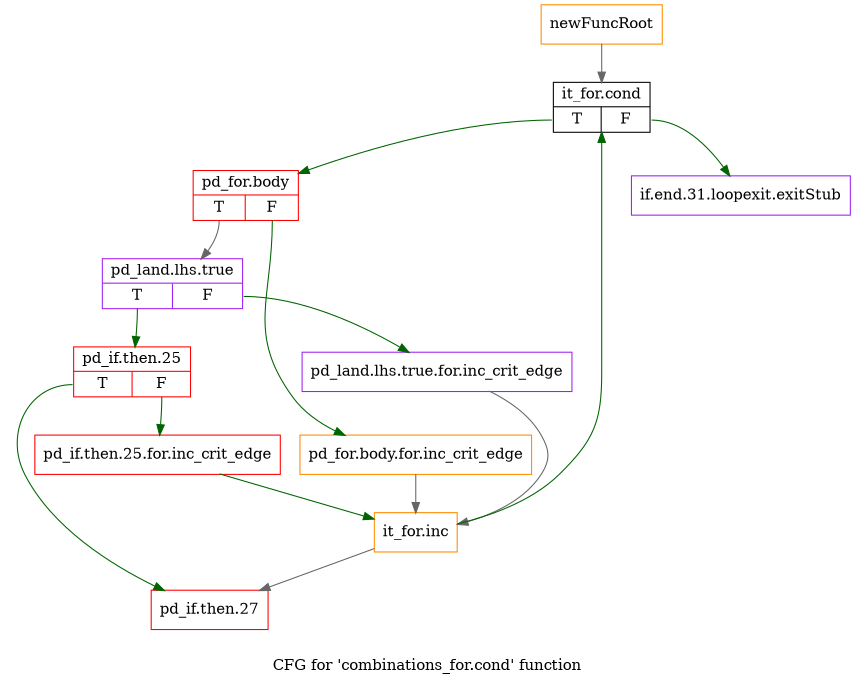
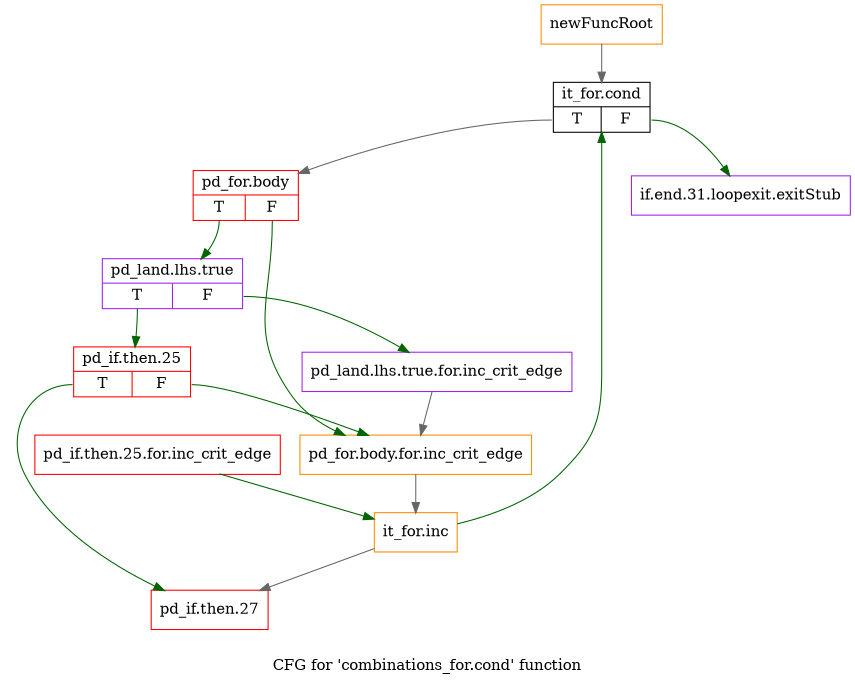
  digraph {
    label="CFG for 'combinations_for.cond' function"
    node [color=red shape=record]
    edge [color=darkgreen]
    n1 [color=darkorange label="{newFuncRoot}"]
    n2 [color=black label="{it_for.cond|{<s0>T|<s1>F}}"]
    n3 [color=purple label="{if.end.31.loopexit.exitStub}"]
    n4 [label="{pd_for.body|{<s0>T|<s1>F}}"]
    n5 [color=purple label="{pd_land.lhs.true|{<s0>T|<s1>F}}"]
    n6 [color=darkorange label="{pd_for.body.for.inc_crit_edge}"]
    n7 [label="{pd_if.then.25|{<s0>T|<s1>F}}"]
    n8 [color=purple label="{pd_land.lhs.true.for.inc_crit_edge}"]
    n9 [color=darkorange label="{it_for.inc}"]
    n10 [label="{pd_if.then.27}"]
    n11 [label="{pd_if.then.25.for.inc_crit_edge}"]
    n1 -> n2 [color=gray40]
    n2 -> n3 [tailport=s1]
-   n2 -> n4 [tailport=s0]
-   n4 -> n5 [color=gray40 tailport=s0]
+   n2 -> n4 [color=gray40 tailport=s0]
+   n4 -> n5 [tailport=s0]
    n4 -> n6 [tailport=s1]
    n5 -> n7 [tailport=s0]
    n5 -> n8 [tailport=s1]
    n6 -> n9 [color=gray40]
    n7 -> n10 [tailport=s0]
-   n7 -> n11 [tailport=s1]
-   n8 -> n9 [color=gray40]
+   n7 -> n6 [tailport=s1]
+   n8 -> n6 [color=gray40]
    n9 -> n2
    n9 -> n10 [color=gray40]
    n11 -> n9
  }
